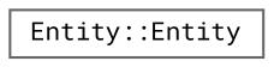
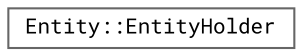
  digraph {
    rankdir=LR
    fontname="Roboto Mono"
-   n1 [color=grey40 fillcolor=white fontname="Roboto Mono" fontsize=10 height=0.2 label="Entity::Entity" shape=box style=filled width=0.4]
+   n1 [color=grey40 fillcolor=white fontname="Roboto Mono" fontsize=10 height=0.2 label="Entity::EntityHolder" shape=box style=filled width=0.4]
  }
